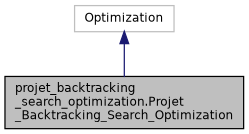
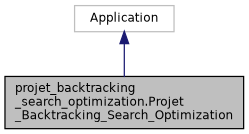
  digraph {
    node [fontname=Helvetica fontsize=10 shape=record style=filled]
    n1 [color=black fillcolor=grey75 fontcolor=black height=0.2 label="projet_backtracking\l_search_optimization.Projet\l_Backtracking_Search_Optimization" width=0.4]
-   n2 [color=grey75 fillcolor=white height=0.2 label=Optimization width=0.4]
+   n2 [color=grey75 fillcolor=white height=0.2 label=Application width=0.4]
    n2 -> n1 [color=midnightblue dir=back fontname=Helvetica fontsize=10 labelfontname=Helvetica labelfontsize=10 style=solid]
  }
